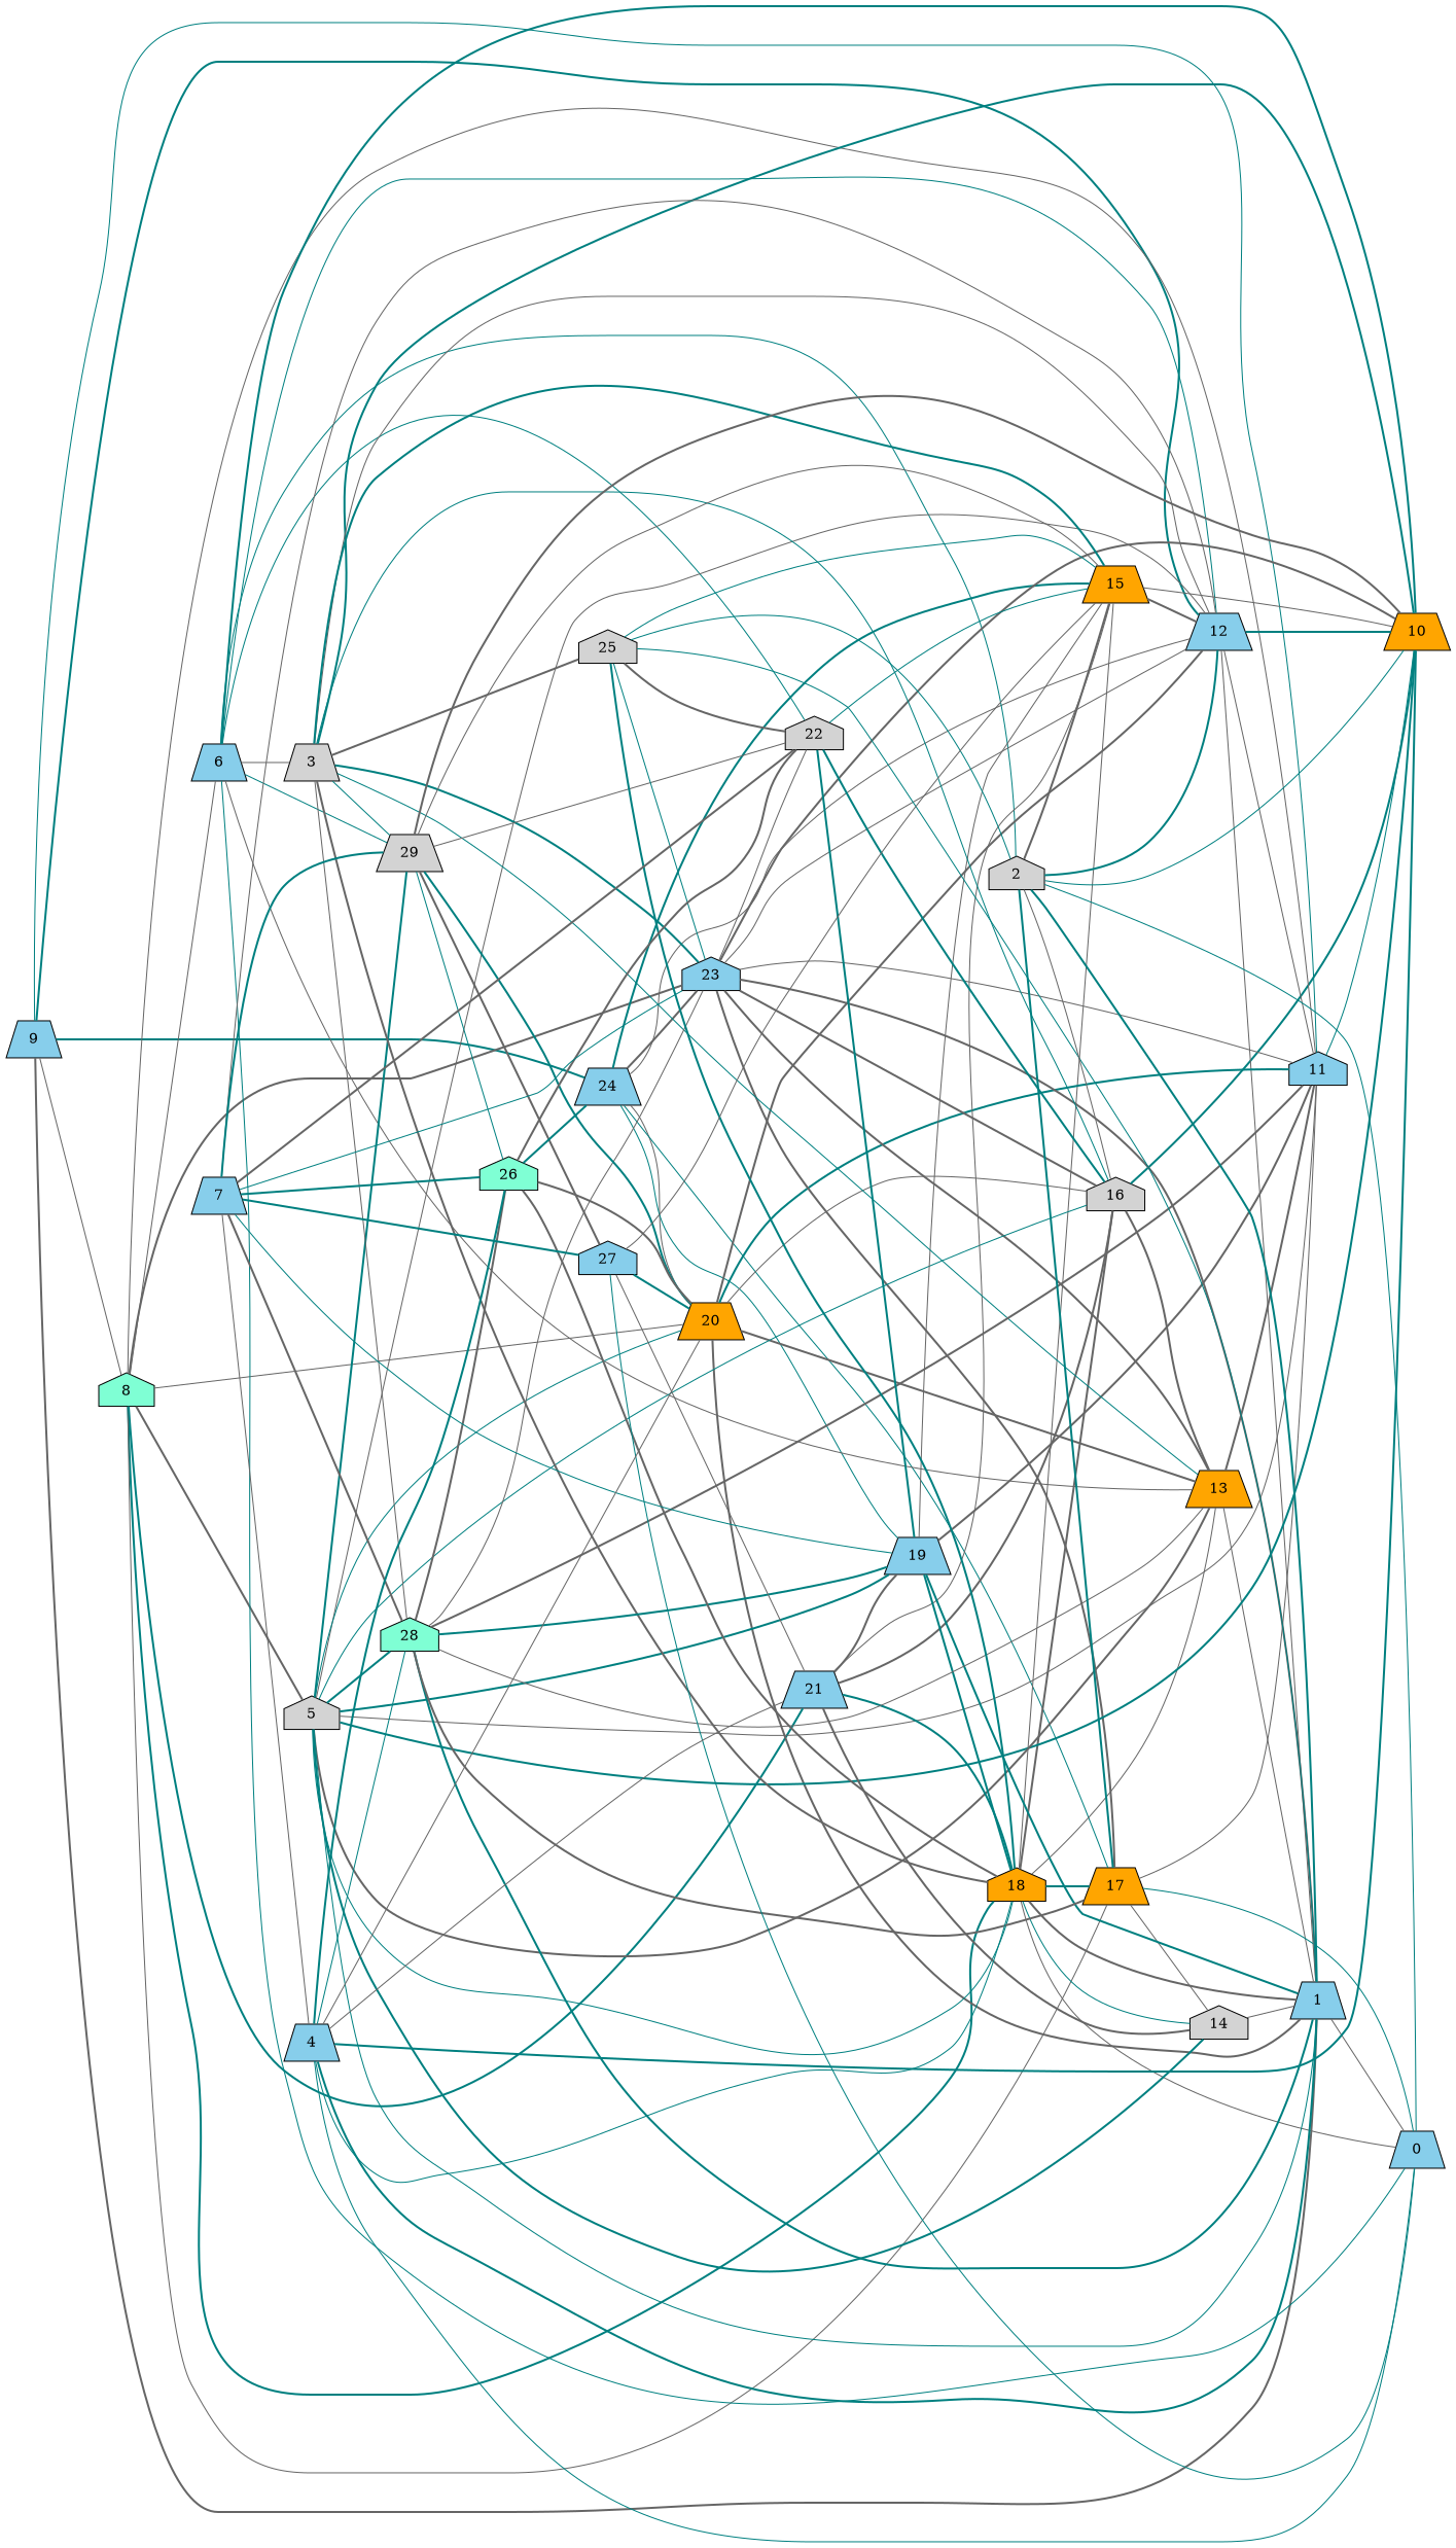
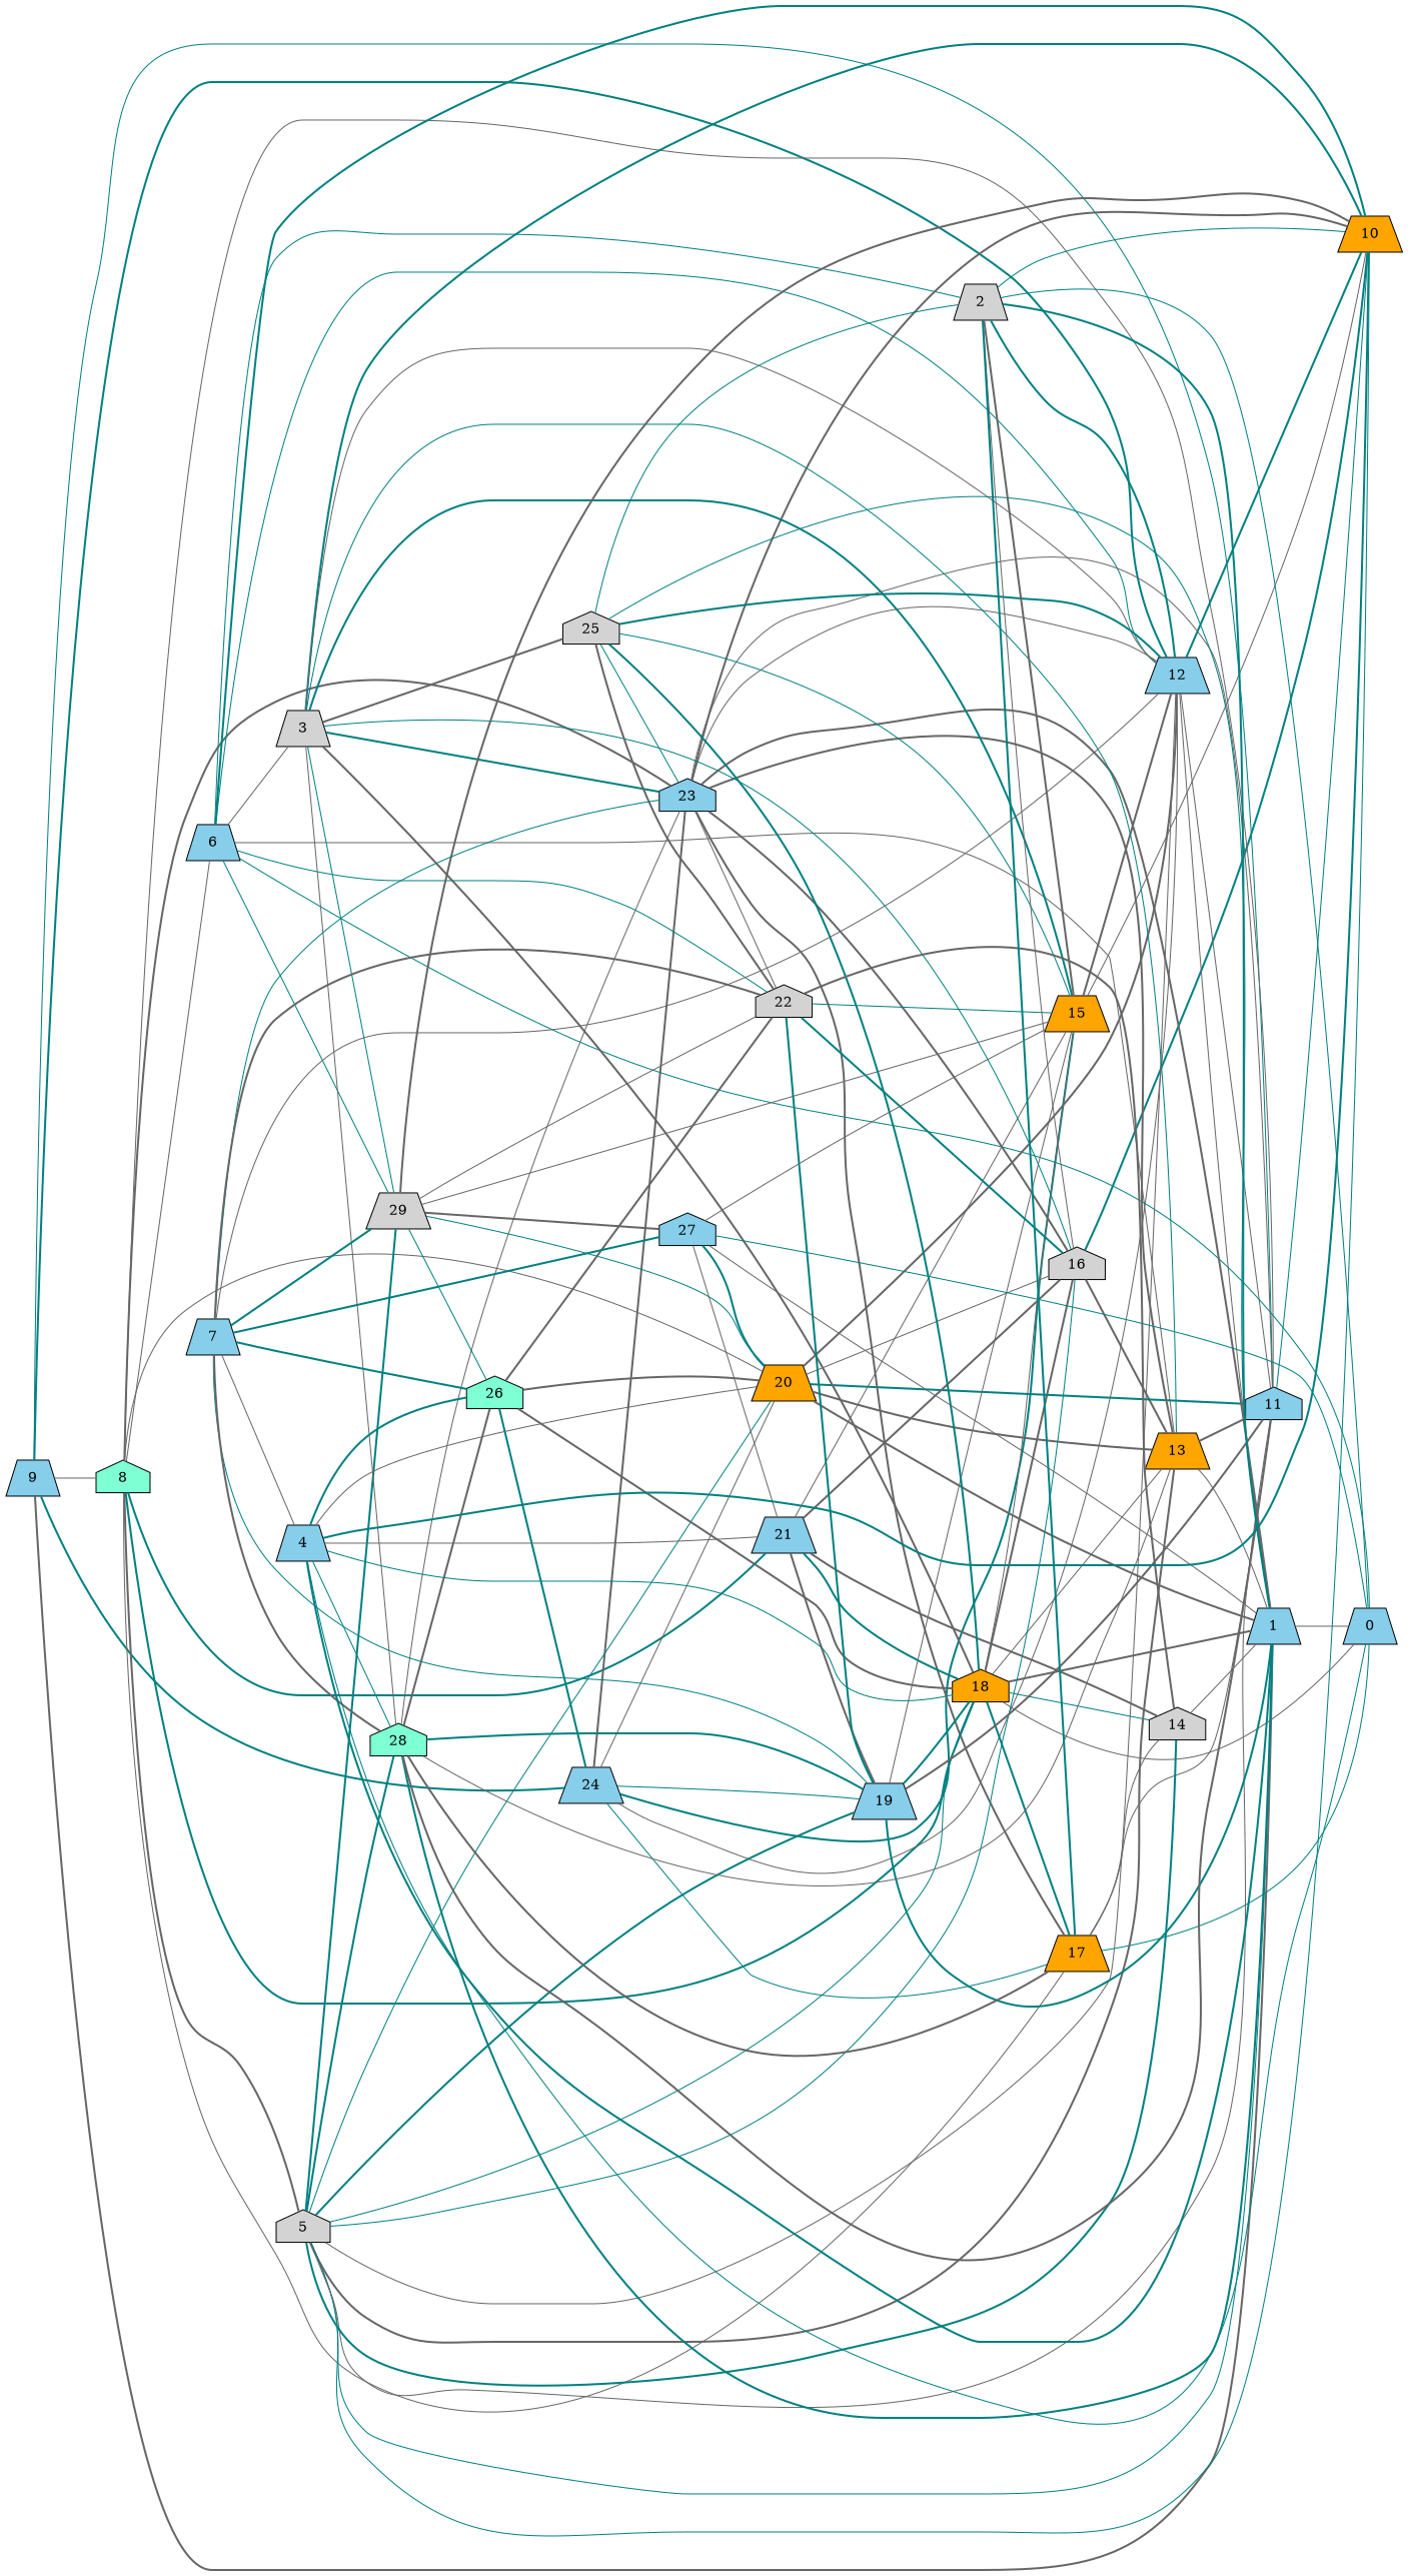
  digraph {
    rankdir=LR
    node [fillcolor=skyblue shape=trapezium style=filled]
    edge [color=gray40 dir=none style=bold]
    16 [fillcolor=lightgrey shape=house]
    10 [fillcolor=orange]
    13 [fillcolor=orange]
    1
    11 [shape=house]
    0
    9
    8 [fillcolor=aquamarine shape=house]
    24
    12
    18 [fillcolor=orange shape=house]
    6
    20 [fillcolor=orange]
    17 [fillcolor=orange]
    23 [shape=house]
    5 [fillcolor=lightgrey shape=house]
    21
    19
    15 [fillcolor=orange]
    3 [fillcolor=lightgrey]
    28 [fillcolor=aquamarine shape=house]
    29 [fillcolor=lightgrey]
    25 [fillcolor=lightgrey shape=house]
    14 [fillcolor=lightgrey shape=house]
    26 [fillcolor=aquamarine shape=house]
    22 [fillcolor=lightgrey shape=house]
-   2 [fillcolor=lightgrey shape=house]
+   2 [fillcolor=lightgrey]
    27 [shape=house]
    7
    4
    subgraph sub_1 {
      16
      10
      13
      1
      11
      0
      9
      8
      24
      12
      18
      6
      20
      17
      23
      5
      21
      19
      15
      3
      28
      29
      25
      14
      26
      22
      2
      27
      7
      4
    }
    16 -> 10 [color=teal]
    16 -> 13
    13 -> 1 [style=solid]
    13 -> 11
    1 -> 0 [style=solid]
    11 -> 10 [color=teal style=solid]
    9 -> 1
    9 -> 11 [color=teal style=solid]
    9 -> 8 [style=solid]
    9 -> 24 [color=teal]
    9 -> 12 [color=teal]
    8 -> 11 [style=solid]
    8 -> 18 [color=teal]
    8 -> 6 [style=solid]
    8 -> 20 [style=solid]
    8 -> 17 [style=solid]
    8 -> 23
    8 -> 5
    8 -> 21 [color=teal]
    24 -> 12 [style=solid]
    24 -> 20 [style=solid]
    24 -> 17 [color=teal style=solid]
    24 -> 23
    24 -> 19 [color=teal style=solid]
    24 -> 15 [color=teal]
    12 -> 10 [color=teal]
    12 -> 1 [style=solid]
    12 -> 11 [style=solid]
    18 -> 16
    18 -> 13 [style=solid]
    18 -> 1
    18 -> 0 [style=solid]
    18 -> 17 [color=teal]
    18 -> 15 [style=solid]
    18 -> 14 [color=teal style=solid]
    6 -> 10 [color=teal]
    6 -> 13 [style=solid]
    6 -> 0 [color=teal style=solid]
    6 -> 12 [color=teal style=solid]
    6 -> 3 [style=solid]
    6 -> 29 [color=teal style=solid]
    6 -> 22 [color=teal style=solid]
    6 -> 2 [color=teal style=solid]
    20 -> 16 [style=solid]
    20 -> 13
    20 -> 1
    20 -> 11 [color=teal]
    20 -> 12
    17 -> 11 [style=solid]
    17 -> 0 [color=teal style=solid]
    17 -> 14 [style=solid]
    23 -> 16
    23 -> 10
    23 -> 13
    23 -> 1
    23 -> 11 [style=solid]
    23 -> 12 [style=solid]
    23 -> 17
    23 -> 22 [style=solid]
    5 -> 16 [color=teal style=solid]
-   5 -> 10 [color=teal]
+   5 -> 10 [color=teal style=solid]
    5 -> 13
    5 -> 1 [color=teal style=solid]
    5 -> 11 [style=solid]
    5 -> 12 [style=solid]
    5 -> 18 [color=teal style=solid]
    5 -> 20 [color=teal style=solid]
    5 -> 19 [color=teal]
    5 -> 28 [color=teal]
    5 -> 29 [color=teal]
    5 -> 14 [color=teal]
    21 -> 16
    21 -> 18 [color=teal]
    21 -> 19
    21 -> 15 [style=solid]
    21 -> 14
    19 -> 1 [color=teal]
    19 -> 11
    19 -> 18 [color=teal]
    19 -> 15 [style=solid]
    15 -> 10 [style=solid]
    15 -> 12
    3 -> 16 [color=teal style=solid]
    3 -> 10 [color=teal]
    3 -> 13 [color=teal style=solid]
    3 -> 12 [style=solid]
    3 -> 18
    3 -> 23 [color=teal]
    3 -> 15 [color=teal]
    3 -> 28 [style=solid]
    3 -> 29 [color=teal style=solid]
    3 -> 25
    28 -> 13 [style=solid]
    28 -> 1 [color=teal]
    28 -> 11
    28 -> 17
    28 -> 23 [style=solid]
    28 -> 19 [color=teal]
    28 -> 26
    29 -> 10
-   29 -> 20 [color=teal]
+   29 -> 20 [color=teal style=solid]
    29 -> 15 [style=solid]
    29 -> 26 [color=teal style=solid]
    29 -> 22 [style=solid]
    29 -> 27
    25 -> 1 [color=teal style=solid]
+   25 -> 12 [color=teal]
    25 -> 18 [color=teal]
    25 -> 23 [color=teal style=solid]
    25 -> 15 [color=teal style=solid]
    25 -> 22
    25 -> 2 [color=teal style=solid]
    14 -> 1 [style=solid]
    26 -> 24 [color=teal]
    26 -> 18
    26 -> 20
    26 -> 22
    22 -> 16 [color=teal]
    22 -> 19 [color=teal]
    22 -> 15 [color=teal style=solid]
+   22 -> 14
    2 -> 16 [style=solid]
    2 -> 10 [color=teal style=solid]
    2 -> 1 [color=teal]
    2 -> 0 [color=teal style=solid]
    2 -> 12 [color=teal]
    2 -> 17 [color=teal]
    2 -> 15
+   27 -> 1 [style=solid]
    27 -> 0 [color=teal style=solid]
    27 -> 20 [color=teal]
    27 -> 21 [style=solid]
    27 -> 15 [style=solid]
    7 -> 12 [style=solid]
    7 -> 23 [color=teal style=solid]
    7 -> 19 [color=teal style=solid]
    7 -> 28
    7 -> 29 [color=teal]
    7 -> 26 [color=teal]
    7 -> 22
    7 -> 27 [color=teal]
    7 -> 4 [style=solid]
    4 -> 10 [color=teal]
    4 -> 1 [color=teal]
    4 -> 0 [color=teal style=solid]
    4 -> 18 [color=teal style=solid]
    4 -> 20 [style=solid]
    4 -> 21 [style=solid]
    4 -> 28 [color=teal style=solid]
    4 -> 26 [color=teal]
  }
